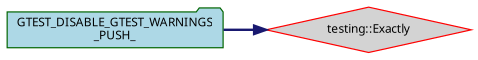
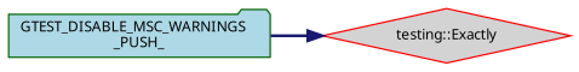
  digraph {
    rankdir=RL
    fontname="Noto Sans"
    node [fontname="Noto Sans" fontsize=10 style=filled]
    n1 [color=red fillcolor=lightgrey fontcolor=black height=0.2 label="testing::Exactly" shape=diamond width=0.4]
-   n2 [color=darkgreen height=0.2 label="GTEST_DISABLE_GTEST_WARNINGS\l_PUSH_" shape=folder width=0.4 fillcolor=lightblue]
+   n2 [color=darkgreen height=0.2 label="GTEST_DISABLE_MSC_WARNINGS\l_PUSH_" shape=folder width=0.4 fillcolor=lightblue]
    n1 -> n2 [color=midnightblue dir=back fontname="Noto Sans" fontsize=10 labelfontname=Helvetica labelfontsize=10 style=bold]
  }
